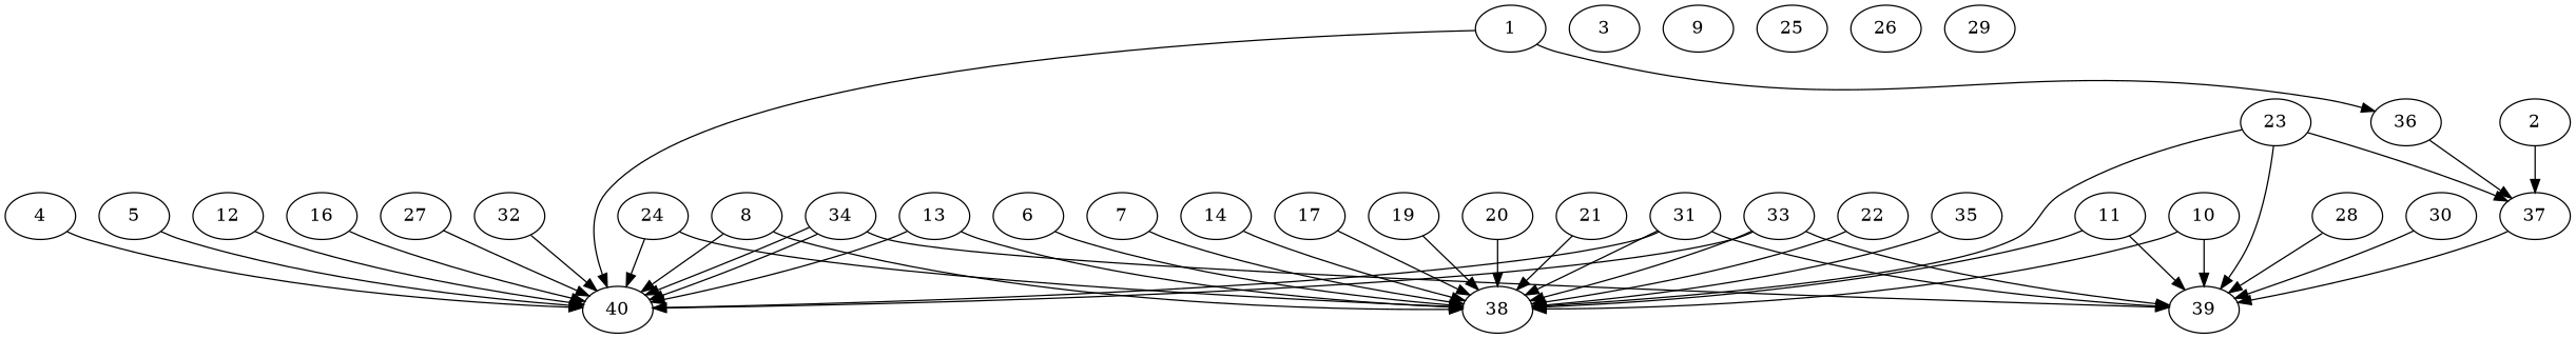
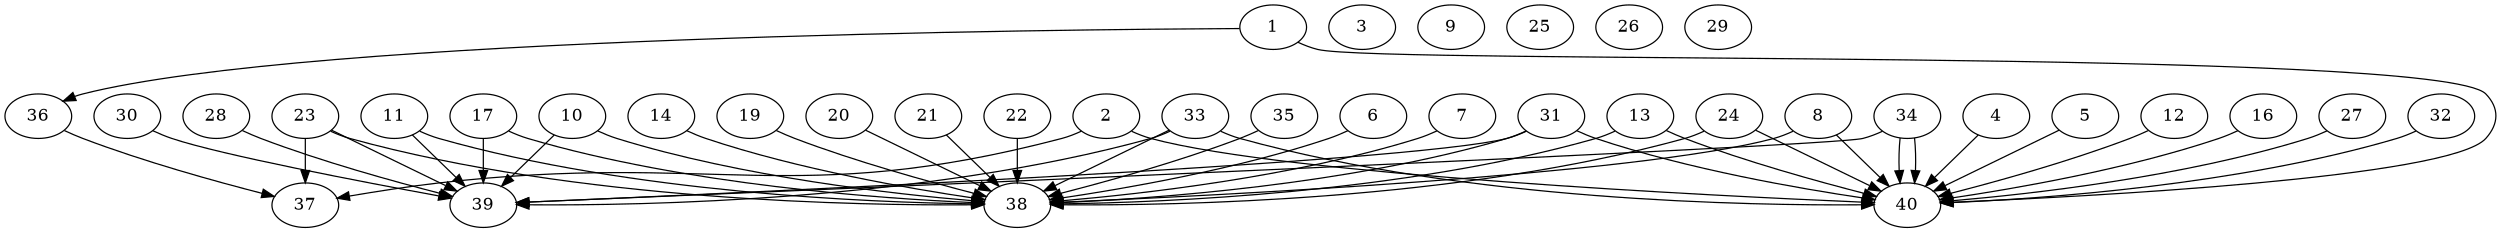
  digraph {
    node [alpha=0.13]
    1 [expect_size=22530048]
    40 [alpha=0.09 expect_size=35122176]
    36 [alpha=0.04 expect_size=10176512]
    37 [alpha=0.06 expect_size=42021888]
    2 [alpha=0.10 expect_size=22327296]
    3 [alpha=0.20 expect_size=24321024]
    4 [alpha=0.10 expect_size=32586752]
    5 [alpha=0.18 expect_size=31630336]
    6 [alpha=0.02 expect_size=34185216]
    38 [alpha=0.17 expect_size=16804864]
    7 [expect_size=22807552]
    8 [expect_size=33420288]
    9 [alpha=0.09 expect_size=19091456]
    10 [alpha=0.06 expect_size=49128448]
    39 [alpha=0.08 expect_size=9888768]
    11 [alpha=0.03 expect_size=9544704]
    12 [alpha=0.00 expect_size=41253888]
    13 [alpha=0.12 expect_size=18219008]
    14 [alpha=0.02 expect_size=17085440]
    16 [alpha=0.14 expect_size=36190208]
    17 [alpha=0.12 expect_size=39999488]
    19 [alpha=0.17 expect_size=6736896]
    20 [alpha=0.08 expect_size=27781120]
    21 [alpha=0.06 expect_size=41525248]
    22 [alpha=0.11 expect_size=48162816]
    23 [alpha=0.04 expect_size=49179648]
    24 [alpha=0.09 expect_size=31161344]
    25 [alpha=0.05 expect_size=36085760]
    26 [expect_size=49376256]
    27 [alpha=0.09 expect_size=35345408]
    28 [alpha=0.17 expect_size=16180224]
    29 [alpha=0.11 expect_size=12445696]
    30 [alpha=0.03 expect_size=52271104]
    31 [alpha=0.17 expect_size=22898688]
    32 [alpha=0.06 expect_size=35988480]
    33 [alpha=0.01 expect_size=14253056]
    34 [alpha=0.01 expect_size=23957504]
    35 [alpha=0.16 expect_size=45259776]
    1 -> 40
    1 -> 36
    36 -> 37
+   2 -> 40
    2 -> 37
    4 -> 40
    5 -> 40
    6 -> 38
    7 -> 38
    8 -> 40
    8 -> 38
    10 -> 38
    10 -> 39
    11 -> 38
    11 -> 39
    12 -> 40
    13 -> 40
    13 -> 38
    14 -> 38
    16 -> 40
    17 -> 38
-   37 -> 39
+   17 -> 39
    19 -> 38
    20 -> 38
    21 -> 38
    22 -> 38
    23 -> 37
    23 -> 38
    23 -> 39
    24 -> 40
    24 -> 38
    27 -> 40
    28 -> 39
    30 -> 39
    31 -> 40
    31 -> 38
    31 -> 39
    32 -> 40
    33 -> 40
    33 -> 38
    33 -> 39
    34 -> 40
    34 -> 40
    34 -> 39
    35 -> 38
  }
